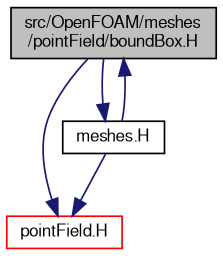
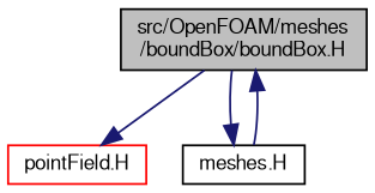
  digraph {
    node [color=black fontname=FreeSans fontsize=10 shape=record]
    edge [color=midnightblue fontname=FreeSans fontsize=10 labelfontname=FreeSans labelfontsize=10 style=solid]
-   n1 [fillcolor=grey75 fontcolor=black height=0.2 label="src/OpenFOAM/meshes\l/pointField/boundBox.H" style=filled width=0.4]
+   n1 [fillcolor=grey75 fontcolor=black height=0.2 label="src/OpenFOAM/meshes\l/boundBox/boundBox.H" style=filled width=0.4]
    n2 [color=red height=0.2 label="pointField.H" width=0.4]
    n3 [height=0.2 label="meshes.H" width=0.4]
    n1 -> n2
    n1 -> n3
    n3 -> n1
-   n3 -> n2
  }
